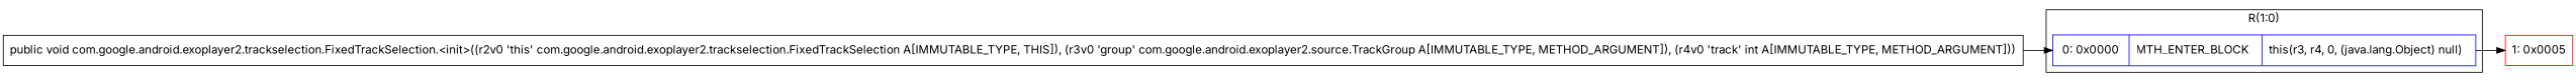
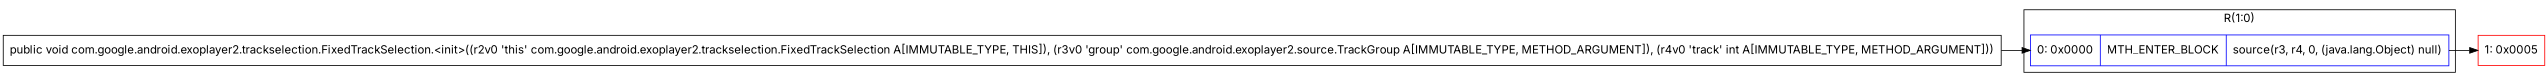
  digraph {
    rankdir=LR
    fontname=Inter
    node [shape=record fontname=Inter]
    edge [fontname=Inter]
-   n1 [color=blue label="{0\:\ 0x0000|MTH_ENTER_BLOCK\l|this(r3, r4, 0, (java.lang.Object) null)\l}"]
+   n1 [color=blue label="{0\:\ 0x0000|MTH_ENTER_BLOCK\l|source(r3, r4, 0, (java.lang.Object) null)\l}"]
    n2 [color=red label="{1\:\ 0x0005}"]
    n3 [label="{public void com.google.android.exoplayer2.trackselection.FixedTrackSelection.\<init\>((r2v0 'this' com.google.android.exoplayer2.trackselection.FixedTrackSelection A[IMMUTABLE_TYPE, THIS]), (r3v0 'group' com.google.android.exoplayer2.source.TrackGroup A[IMMUTABLE_TYPE, METHOD_ARGUMENT]), (r4v0 'track' int A[IMMUTABLE_TYPE, METHOD_ARGUMENT])) }"]
    subgraph cluster_1 {
      label="R(1:0)"
      n1
    }
    n1 -> n2
    n3 -> n1
  }
